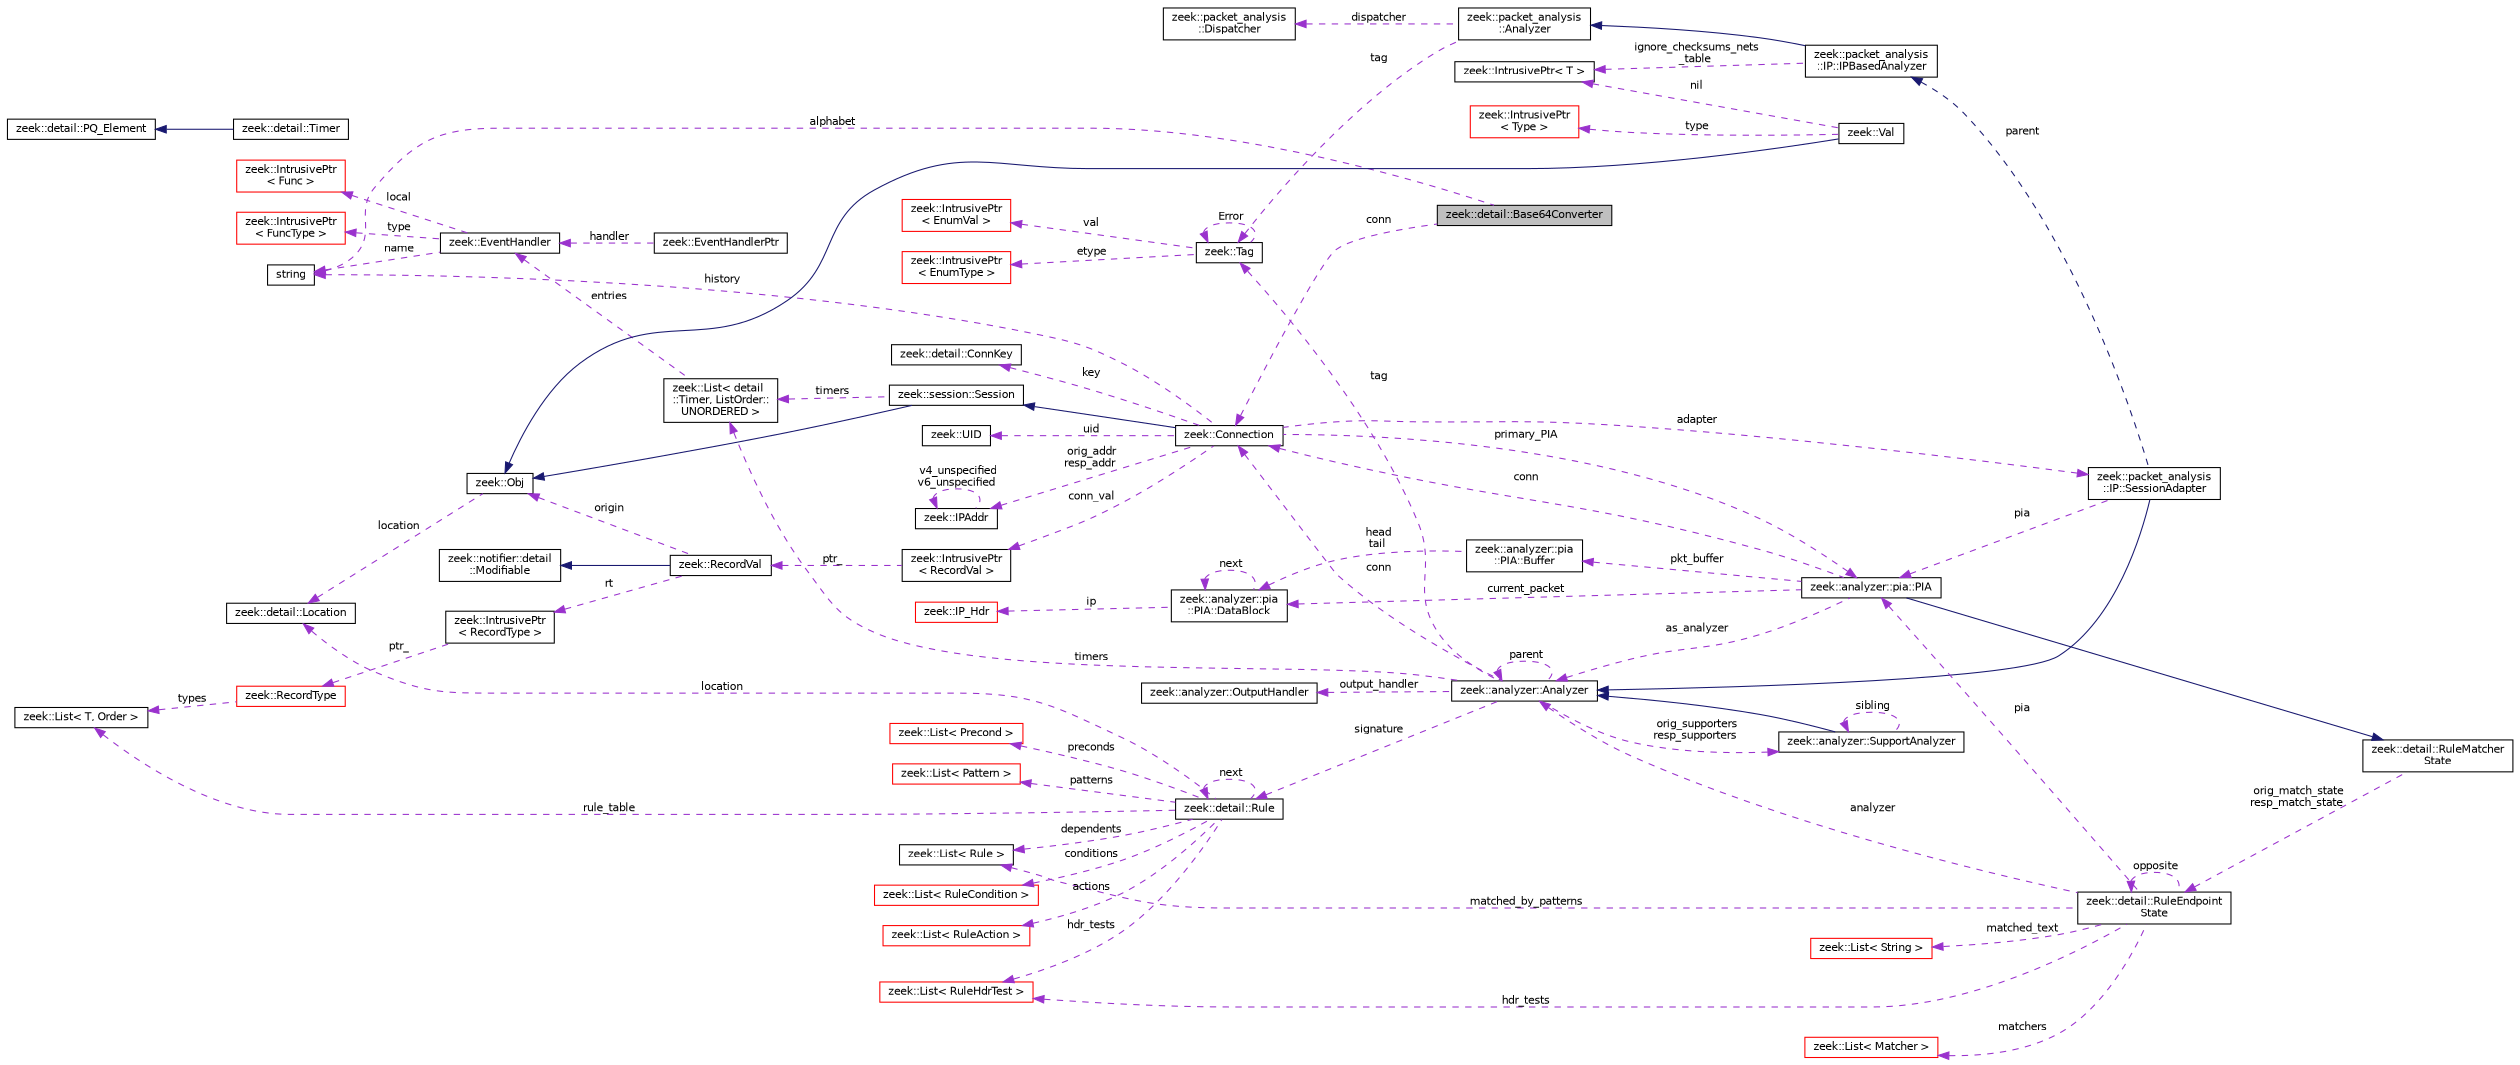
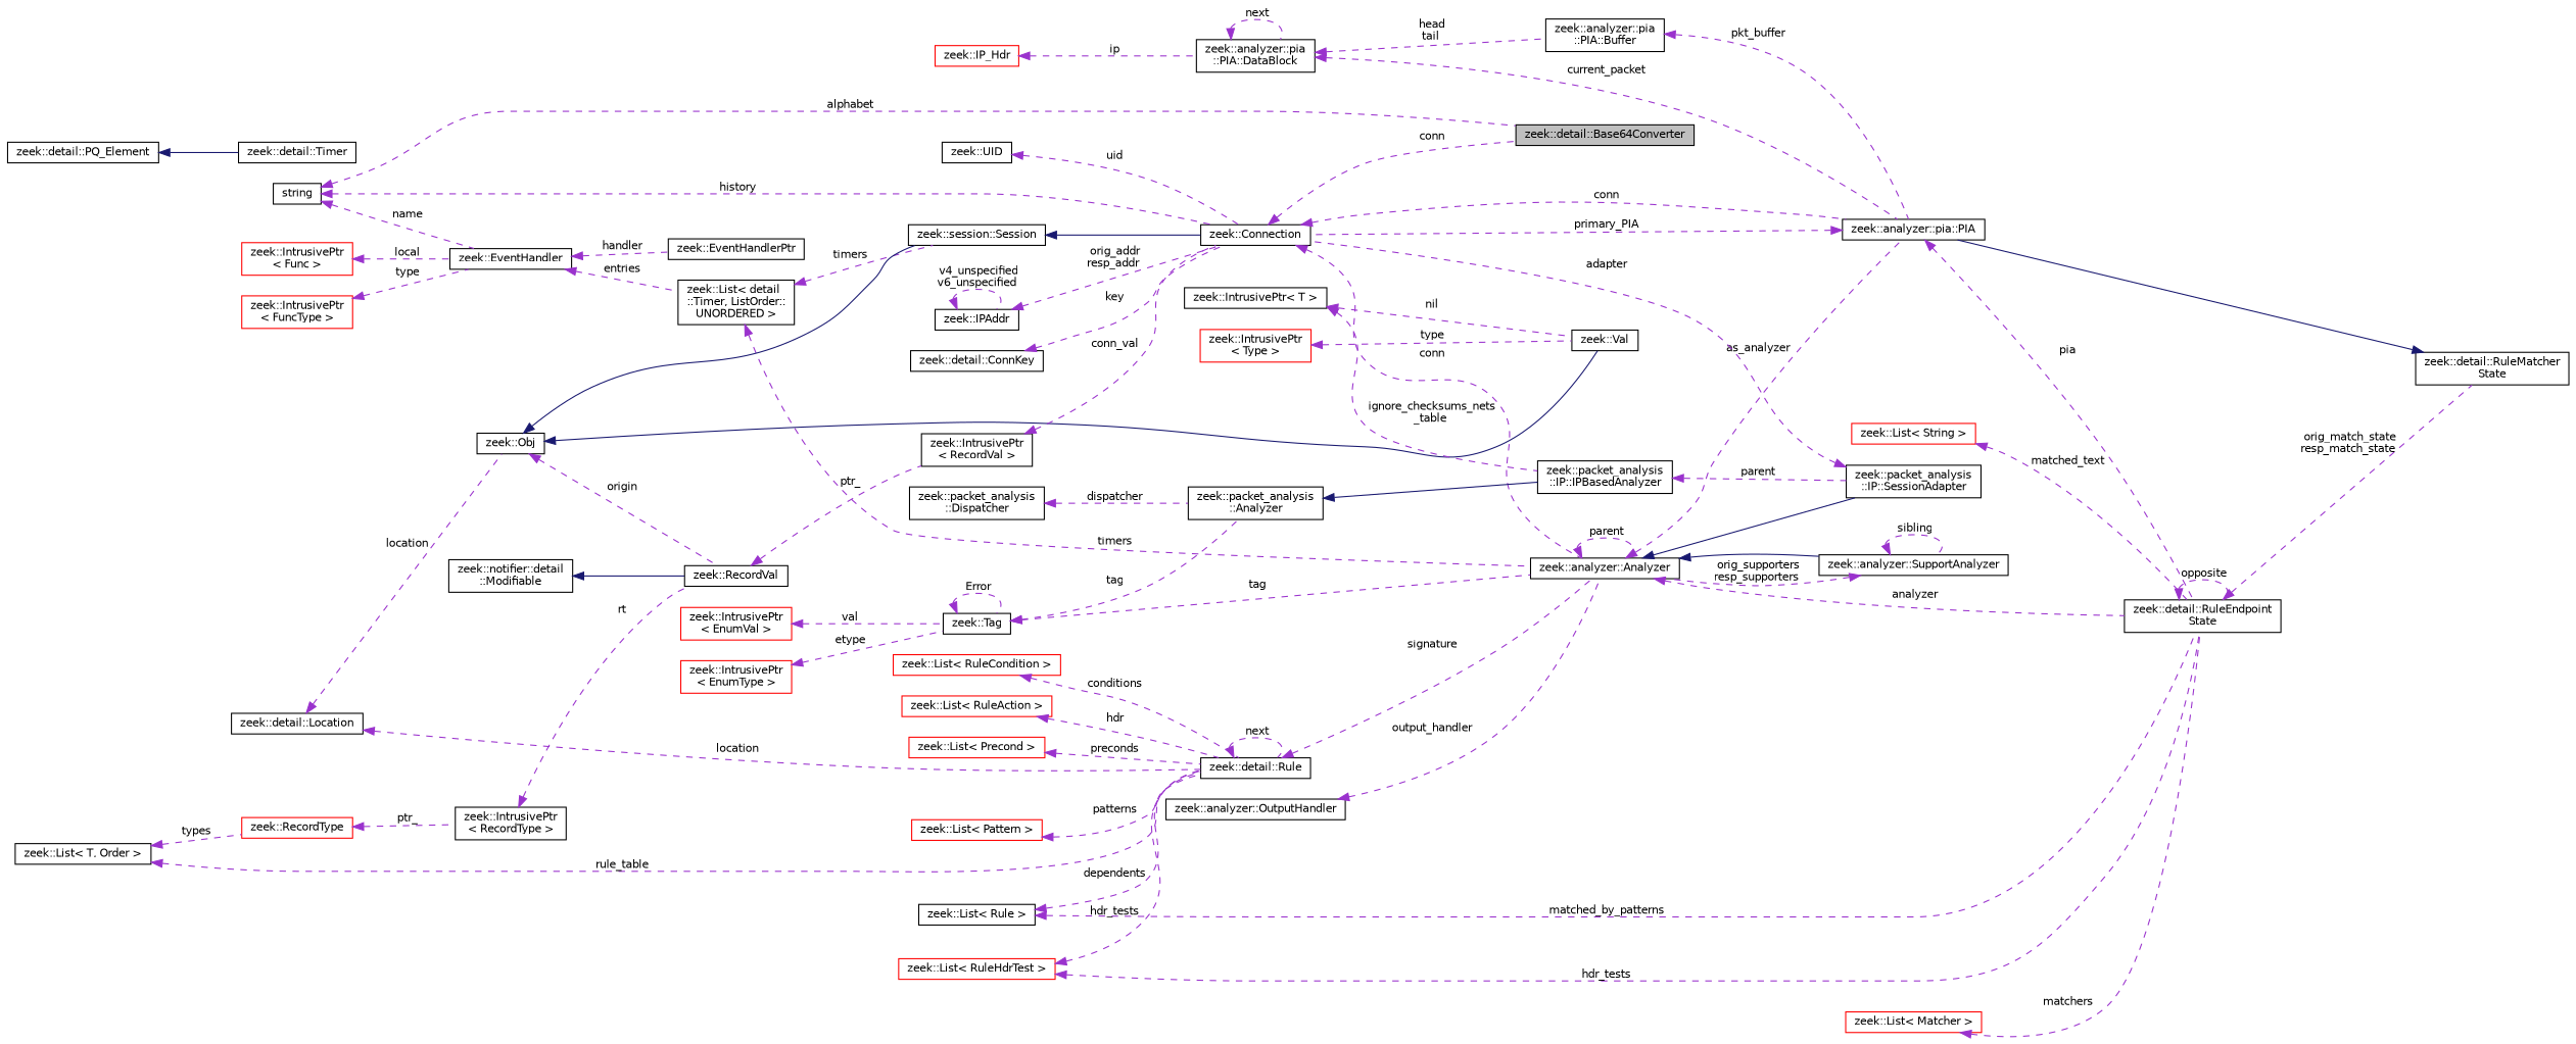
  digraph {
    rankdir=LR
    node [color=black fillcolor=white fontname=Helvetica fontsize=10 shape=record style=filled]
    edge [color=darkorchid3 dir=back fontname=Helvetica fontsize=10 labelfontname=Helvetica labelfontsize=10 style=dashed]
    n1 [fillcolor=grey75 fontcolor=black height=0.2 label="zeek::detail::Base64Converter" width=0.4]
    n2 [height=0.2 label=string width=0.4]
    n3 [height=0.2 label="zeek::Connection" width=0.4]
    n4 [height=0.2 label="zeek::EventHandler" width=0.4]
    n5 [height=0.2 label="zeek::analyzer::Analyzer" width=0.4]
    n6 [height=0.2 label="zeek::analyzer::pia::PIA" width=0.4]
    n7 [height=0.2 label="zeek::List\< detail\l::Timer, ListOrder::\lUNORDERED \>" width=0.4]
    n8 [height=0.2 label="zeek::EventHandlerPtr" width=0.4]
    n9 [height=0.2 label="zeek::packet_analysis\l::IP::SessionAdapter" width=0.4]
    n10 [height=0.2 label="zeek::analyzer::SupportAnalyzer" width=0.4]
    n11 [height=0.2 label="zeek::detail::RuleEndpoint\lState" width=0.4]
    n12 [height=0.2 label="zeek::session::Session" width=0.4]
    n13 [height=0.2 label="zeek::Obj" width=0.4]
    n14 [height=0.2 label="zeek::RecordVal" width=0.4]
    n15 [height=0.2 label="zeek::Val" width=0.4]
    n16 [height=0.2 label="zeek::IntrusivePtr\l\< RecordVal \>" width=0.4]
    n17 [height=0.2 label="zeek::detail::Location" width=0.4]
    n18 [height=0.2 label="zeek::detail::Rule" width=0.4]
    n19 [height=0.2 label="zeek::detail::Timer" width=0.4]
    n20 [height=0.2 label="zeek::detail::PQ_Element" width=0.4]
    n21 [color=red height=0.2 label="zeek::IntrusivePtr\l\< Func \>" width=0.4]
    n22 [color=red height=0.2 label="zeek::IntrusivePtr\l\< FuncType \>" width=0.4]
    n23 [height=0.2 label="zeek::IPAddr" width=0.4]
    n24 [height=0.2 label="zeek::IntrusivePtr\< T \>" width=0.4]
    n25 [height=0.2 label="zeek::packet_analysis\l::IP::IPBasedAnalyzer" width=0.4]
    n26 [color=red height=0.2 label="zeek::IntrusivePtr\l\< Type \>" width=0.4]
    n27 [height=0.2 label="zeek::notifier::detail\l::Modifiable" width=0.4]
    n28 [height=0.2 label="zeek::IntrusivePtr\l\< RecordType \>" width=0.4]
    n29 [color=red height=0.2 label="zeek::RecordType" width=0.4]
    n30 [height=0.2 label="zeek::List\< T, Order \>" width=0.4]
    n31 [height=0.2 label="zeek::detail::ConnKey" width=0.4]
    n32 [height=0.2 label="zeek::detail::RuleMatcher\lState" width=0.4]
    n33 [height=0.2 label="zeek::Tag" width=0.4]
    n34 [height=0.2 label="zeek::packet_analysis\l::Analyzer" width=0.4]
    n35 [color=red height=0.2 label="zeek::IntrusivePtr\l\< EnumVal \>" width=0.4]
    n36 [color=red height=0.2 label="zeek::IntrusivePtr\l\< EnumType \>" width=0.4]
    n37 [height=0.2 label="zeek::List\< Rule \>" width=0.4]
    n38 [color=red height=0.2 label="zeek::List\< RuleHdrTest \>" width=0.4]
    n39 [color=red height=0.2 label="zeek::List\< RuleCondition \>" width=0.4]
    n40 [color=red height=0.2 label="zeek::List\< RuleAction \>" width=0.4]
    n41 [color=red height=0.2 label="zeek::List\< Precond \>" width=0.4]
    n42 [color=red height=0.2 label="zeek::List\< Pattern \>" width=0.4]
    n43 [height=0.2 label="zeek::analyzer::OutputHandler" width=0.4]
    n44 [height=0.2 label="zeek::packet_analysis\l::Dispatcher" width=0.4]
    n45 [color=red height=0.2 label="zeek::List\< Matcher \>" width=0.4]
    n46 [color=red height=0.2 label="zeek::List\< String \>" width=0.4]
    n47 [height=0.2 label="zeek::analyzer::pia\l::PIA::Buffer" width=0.4]
    n48 [height=0.2 label="zeek::analyzer::pia\l::PIA::DataBlock" width=0.4]
    n49 [color=red height=0.2 label="zeek::IP_Hdr" width=0.4]
    n50 [height=0.2 label="zeek::UID" width=0.4]
    n2 -> n1 [label=" alphabet"]
    n2 -> n3 [label=" history"]
    n2 -> n4 [label=" name"]
    n3 -> n1 [label=" conn"]
    n3 -> n5 [label=" conn"]
    n3 -> n6 [label=" conn"]
    n4 -> n7 [label=" entries"]
    n4 -> n8 [label=" handler"]
    n5 -> n5 [label=" parent"]
    n5 -> n6 [label=" as_analyzer"]
    n5 -> n9 [color=midnightblue style=solid]
    n5 -> n10 [color=midnightblue style=solid]
    n5 -> n11 [label=" analyzer"]
    n6 -> n3 [label=" primary_PIA"]
-   n6 -> n9 [label=" pia"]
    n6 -> n11 [label=" pia"]
    n7 -> n5 [label=" timers"]
    n7 -> n12 [label=" timers"]
    n9 -> n3 [label=" adapter"]
    n10 -> n5 [label=" orig_supporters\nresp_supporters"]
    n10 -> n10 [label=" sibling"]
    n11 -> n11 [label=" opposite"]
    n11 -> n32 [label=" orig_match_state\nresp_match_state"]
    n12 -> n3 [color=midnightblue style=solid]
    n13 -> n12 [color=midnightblue style=solid]
    n13 -> n14 [label=" origin"]
    n13 -> n15 [color=midnightblue style=solid]
    n14 -> n16 [label=" ptr_"]
    n16 -> n3 [label=" conn_val"]
    n17 -> n13 [label=" location"]
    n17 -> n18 [label=" location"]
    n18 -> n5 [label=" signature"]
    n18 -> n18 [label=" next"]
    n20 -> n19 [color=midnightblue style=solid]
    n21 -> n4 [label=" local"]
    n22 -> n4 [label=" type"]
    n23 -> n3 [label=" orig_addr\nresp_addr"]
    n23 -> n23 [label=" v4_unspecified\nv6_unspecified"]
    n24 -> n15 [label=" nil"]
    n24 -> n25 [label=" ignore_checksums_nets\l_table"]
-   n25 -> n9 [color=midnightblue label=" parent"]
+   n25 -> n9 [label=" parent"]
    n26 -> n15 [label=" type"]
    n27 -> n14 [color=midnightblue style=solid]
    n28 -> n14 [label=" rt"]
    n29 -> n28 [label=" ptr_"]
    n30 -> n18 [label=" rule_table"]
    n30 -> n29 [label=" types"]
    n31 -> n3 [label=" key"]
    n32 -> n6 [color=midnightblue style=solid]
    n33 -> n5 [label=" tag"]
    n33 -> n33 [label=" Error"]
    n33 -> n34 [label=" tag"]
    n34 -> n25 [color=midnightblue style=solid]
    n35 -> n33 [label=" val"]
    n36 -> n33 [label=" etype"]
    n37 -> n11 [label=" matched_by_patterns"]
    n37 -> n18 [label=" dependents"]
    n38 -> n11 [label=" hdr_tests"]
    n38 -> n18 [label=" hdr_tests"]
    n39 -> n18 [label=" conditions"]
-   n40 -> n18 [label=" actions"]
+   n40 -> n18 [label=" hdr"]
    n41 -> n18 [label=" preconds"]
    n42 -> n18 [label=" patterns"]
    n43 -> n5 [label=" output_handler"]
    n44 -> n34 [label=" dispatcher"]
    n45 -> n11 [label=" matchers"]
    n46 -> n11 [label=" matched_text"]
    n47 -> n6 [label=" pkt_buffer"]
    n48 -> n6 [label=" current_packet"]
    n48 -> n47 [label=" head\ntail"]
    n48 -> n48 [label=" next"]
    n49 -> n48 [label=" ip"]
    n50 -> n3 [label=" uid"]
  }
